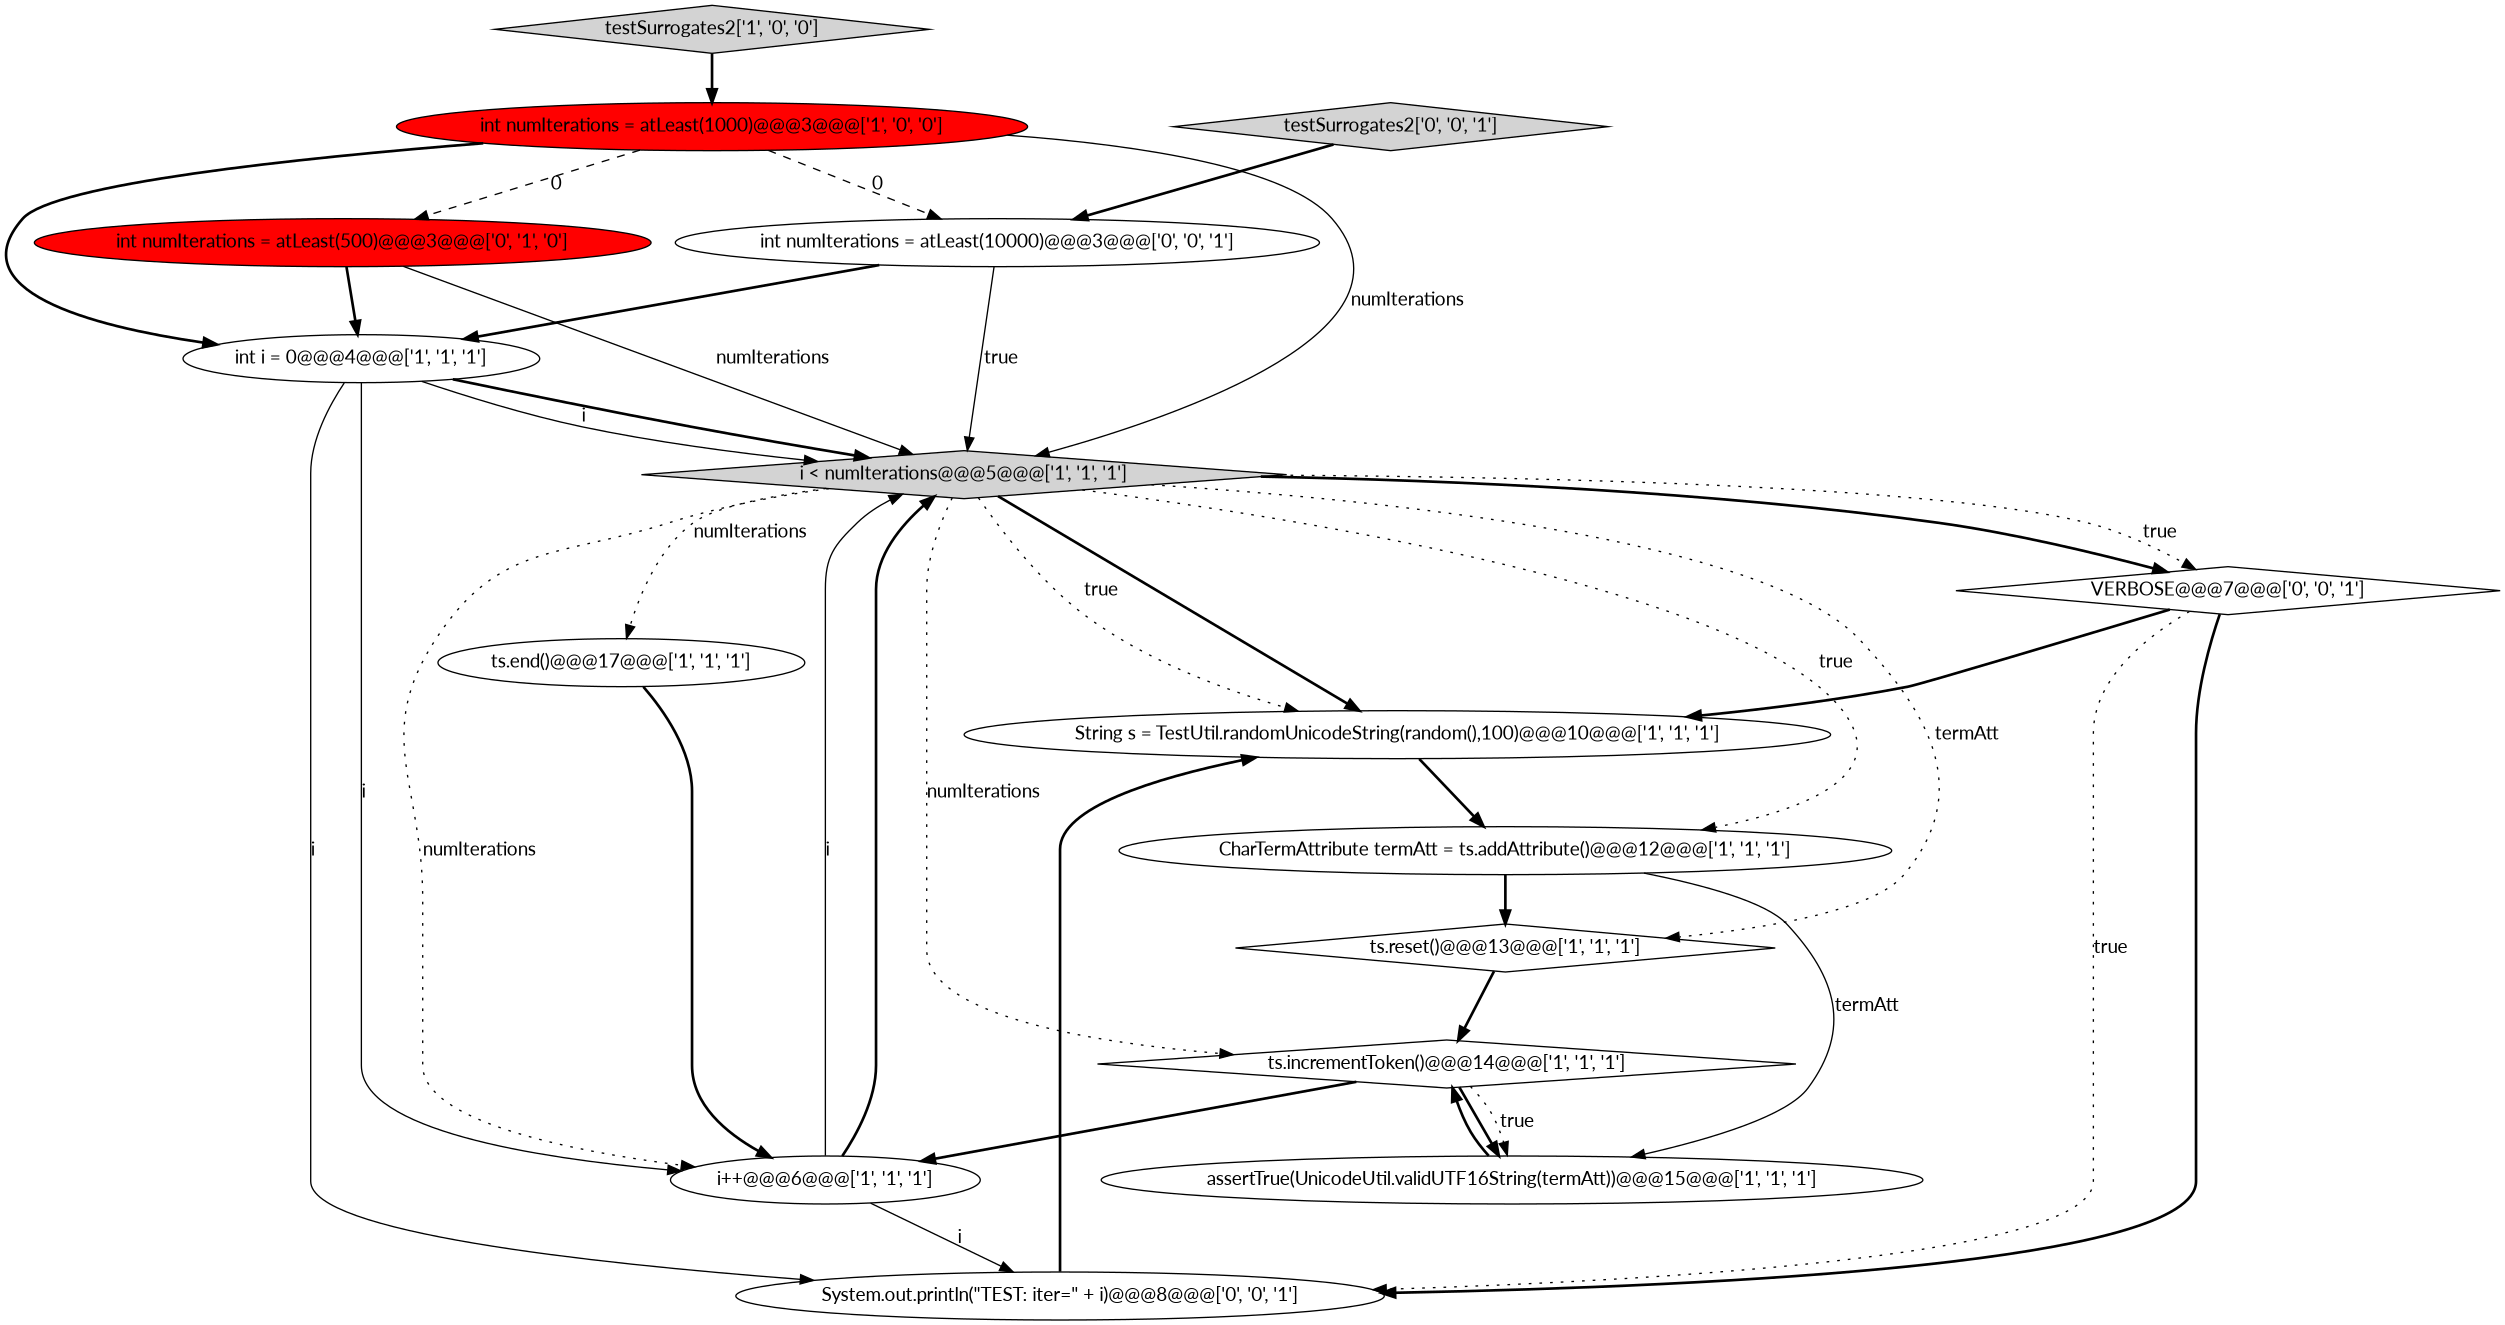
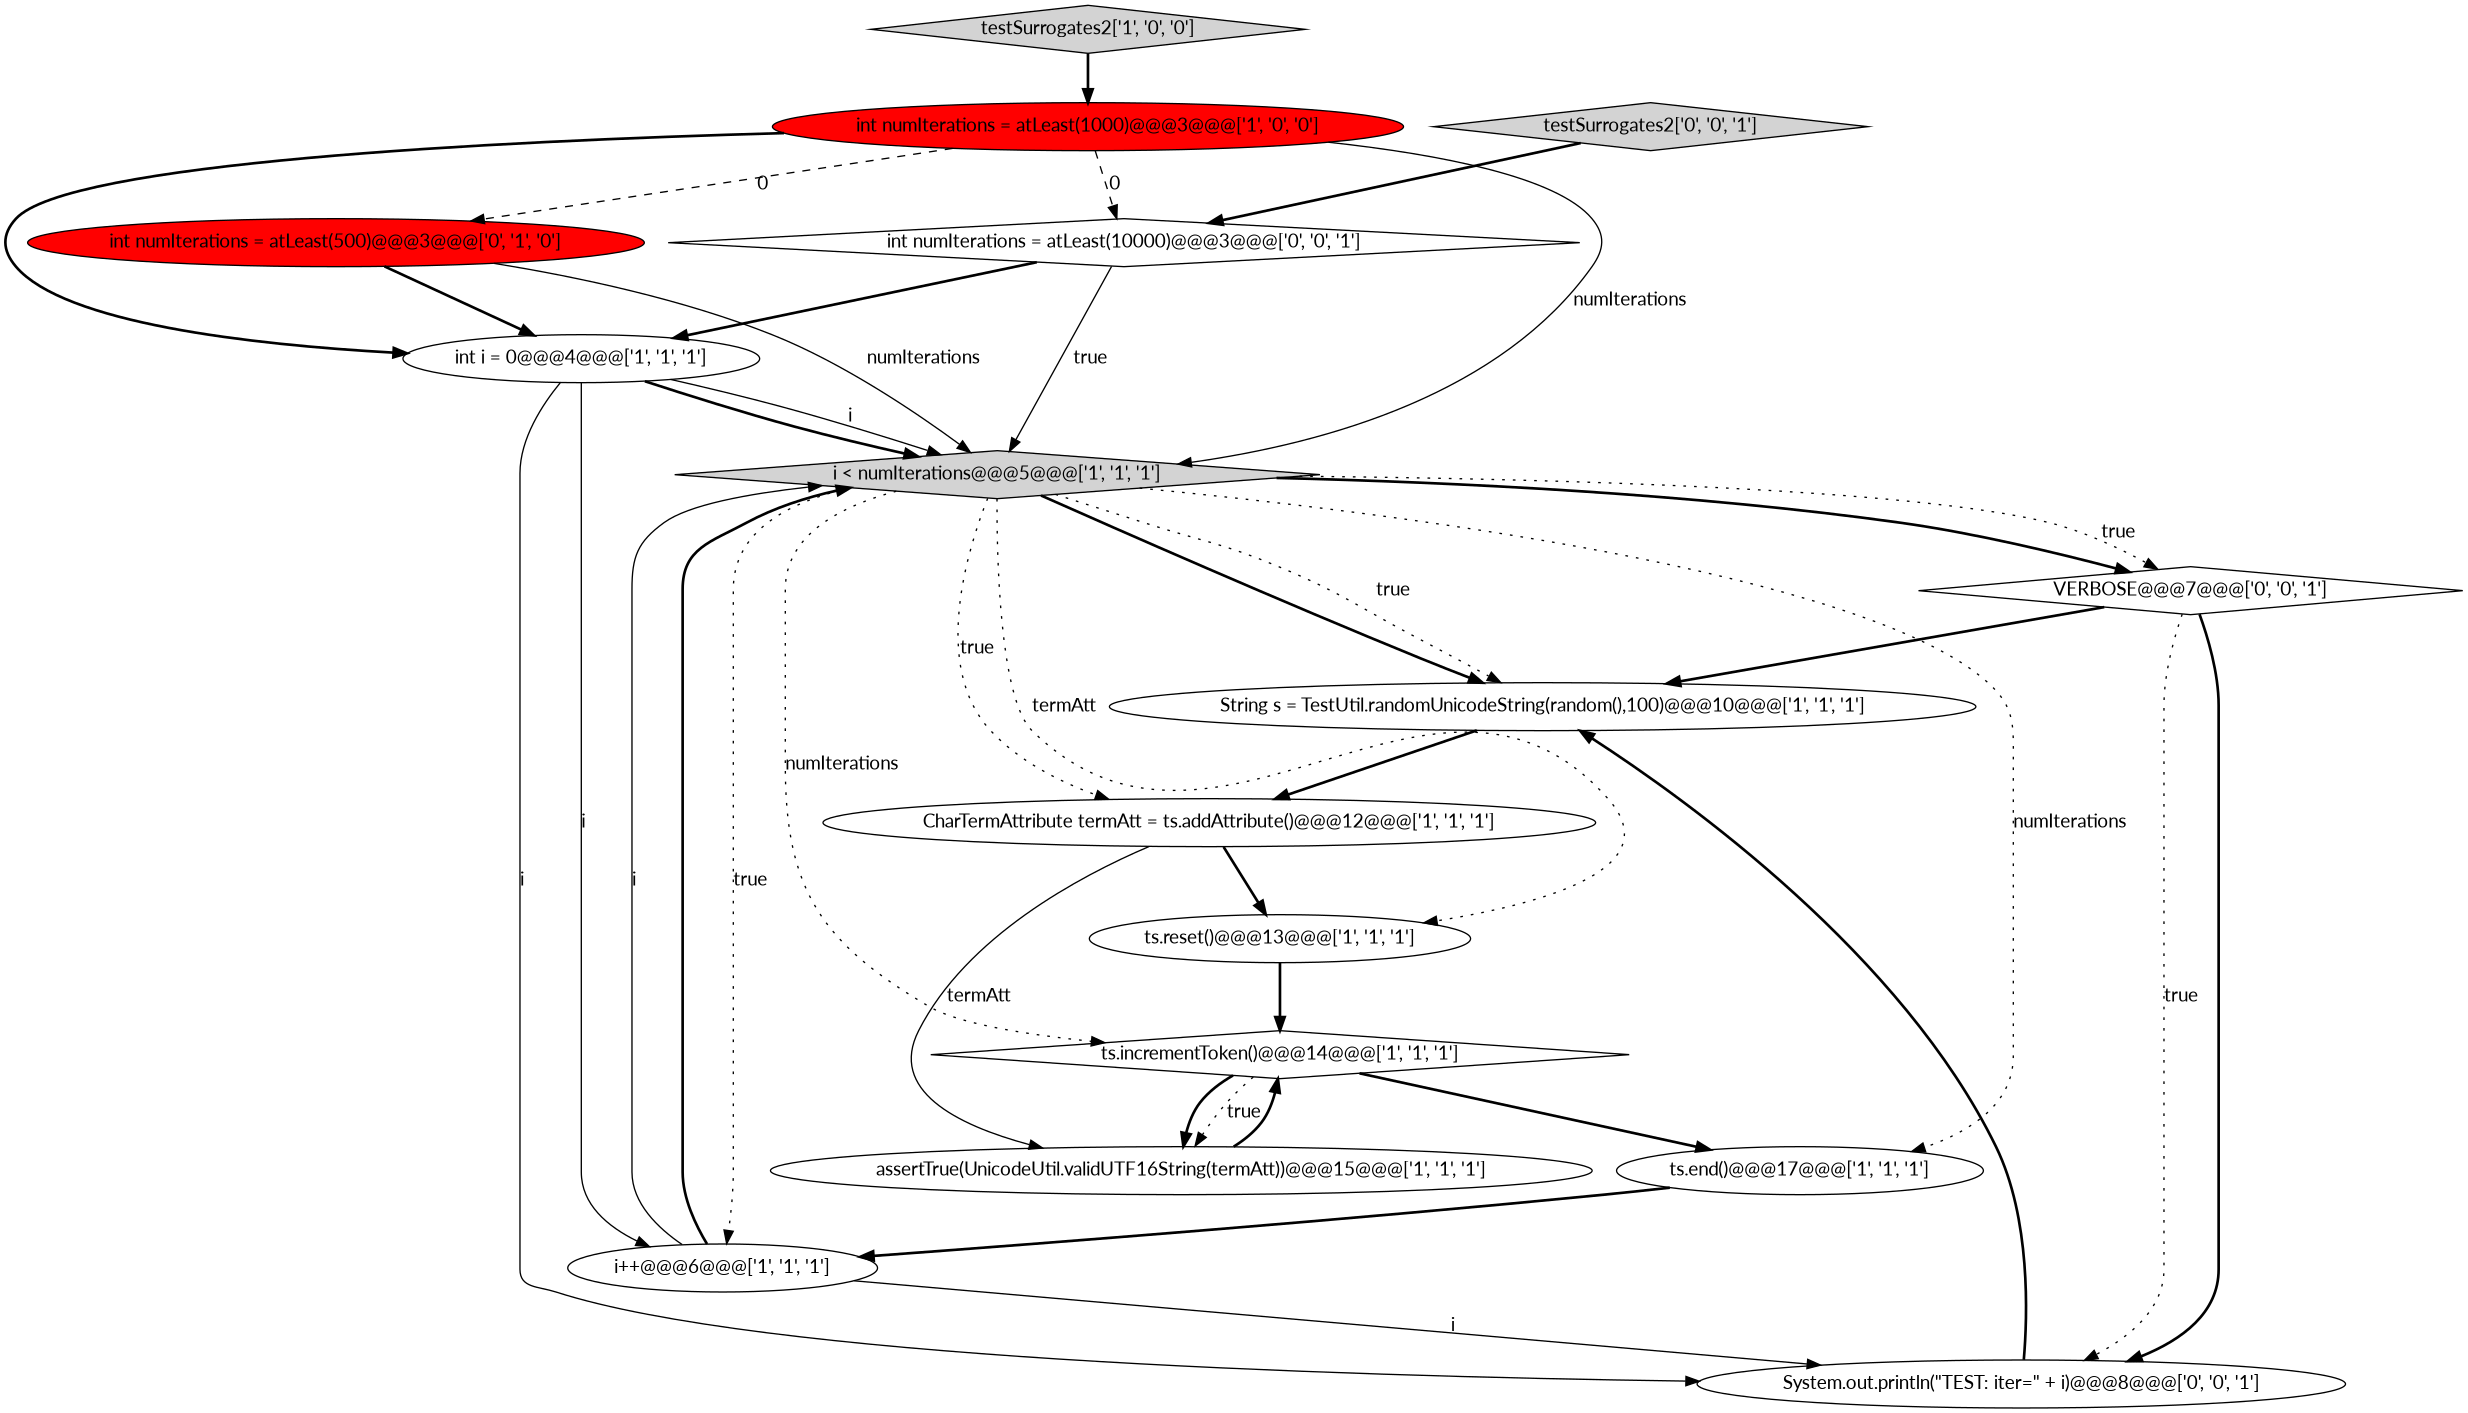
  digraph {
    fontname=Lato
    node [fillcolor=white fontname=Lato shape=ellipse style=filled]
    edge [fontname=Lato style=bold]
    n1 [fillcolor=red label="int numIterations = atLeast(500)@@@3@@@['0', '1', '0']"]
    n2 [fillcolor=lightgray label="i < numIterations@@@5@@@['1', '1', '1']" shape=diamond]
    n3 [label="int i = 0@@@4@@@['1', '1', '1']"]
    n4 [label="VERBOSE@@@7@@@['0', '0', '1']" shape=diamond]
    n5 [label="String s = TestUtil.randomUnicodeString(random(),100)@@@10@@@['1', '1', '1']"]
    n6 [label="ts.incrementToken()@@@14@@@['1', '1', '1']" shape=diamond]
    n7 [label="ts.end()@@@17@@@['1', '1', '1']"]
    n8 [label="i++@@@6@@@['1', '1', '1']"]
-   n9 [label="ts.reset()@@@13@@@['1', '1', '1']" shape=diamond]
+   n9 [label="ts.reset()@@@13@@@['1', '1', '1']"]
    n10 [label="CharTermAttribute termAtt = ts.addAttribute()@@@12@@@['1', '1', '1']"]
    n11 [label="System.out.println(\"TEST: iter=\" + i)@@@8@@@['0', '0', '1']"]
    n12 [fillcolor=lightgray label="testSurrogates2['0', '0', '1']" shape=diamond]
-   n13 [label="int numIterations = atLeast(10000)@@@3@@@['0', '0', '1']"]
+   n13 [label="int numIterations = atLeast(10000)@@@3@@@['0', '0', '1']" shape=diamond]
    n14 [label="assertTrue(UnicodeUtil.validUTF16String(termAtt))@@@15@@@['1', '1', '1']"]
    n15 [fillcolor=red label="int numIterations = atLeast(1000)@@@3@@@['1', '0', '0']"]
    n16 [fillcolor=lightgray label="testSurrogates2['1', '0', '0']" shape=diamond]
    n1 -> n2 [label=numIterations style=solid]
    n1 -> n3
    n2 -> n4 [label=true style=dotted]
    n2 -> n4
    n2 -> n5
    n2 -> n5 [label=true style=dotted]
    n2 -> n6 [label=numIterations style=dotted]
    n2 -> n7 [label=numIterations style=dotted]
-   n2 -> n8 [label=numIterations style=dotted]
+   n2 -> n8 [label=true style=dotted]
    n2 -> n9 [label=termAtt style=dotted]
    n2 -> n10 [label=true style=dotted]
    n3 -> n2
    n3 -> n2 [label=i style=solid]
    n3 -> n8 [label=i style=solid]
    n3 -> n11 [label=i style=solid]
    n4 -> n5
    n4 -> n11 [label=true style=dotted]
    n4 -> n11
    n5 -> n10
-   n6 -> n8
+   n6 -> n7
    n6 -> n14
    n6 -> n14 [label=true style=dotted]
    n7 -> n8
    n8 -> n2 [label=i style=solid]
    n8 -> n2
    n8 -> n11 [label=i style=solid]
    n9 -> n6
    n10 -> n9
    n10 -> n14 [label=termAtt style=solid]
    n11 -> n5
    n12 -> n13
    n13 -> n2 [label=true style=solid]
    n13 -> n3
    n14 -> n6
    n15 -> n1 [label=0 style=dashed]
    n15 -> n2 [label=numIterations style=solid]
    n15 -> n3
    n15 -> n13 [label=0 style=dashed]
    n16 -> n15
  }
